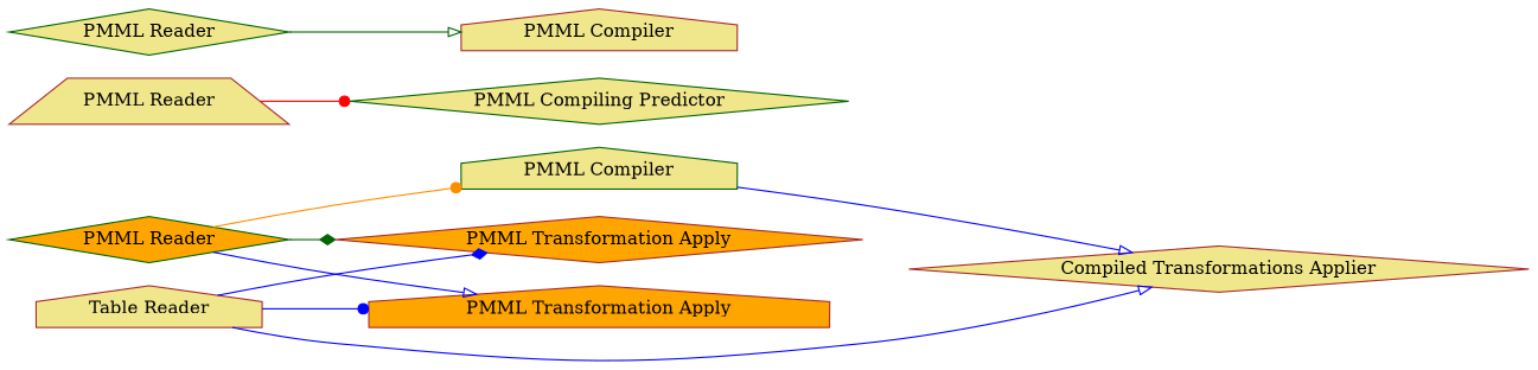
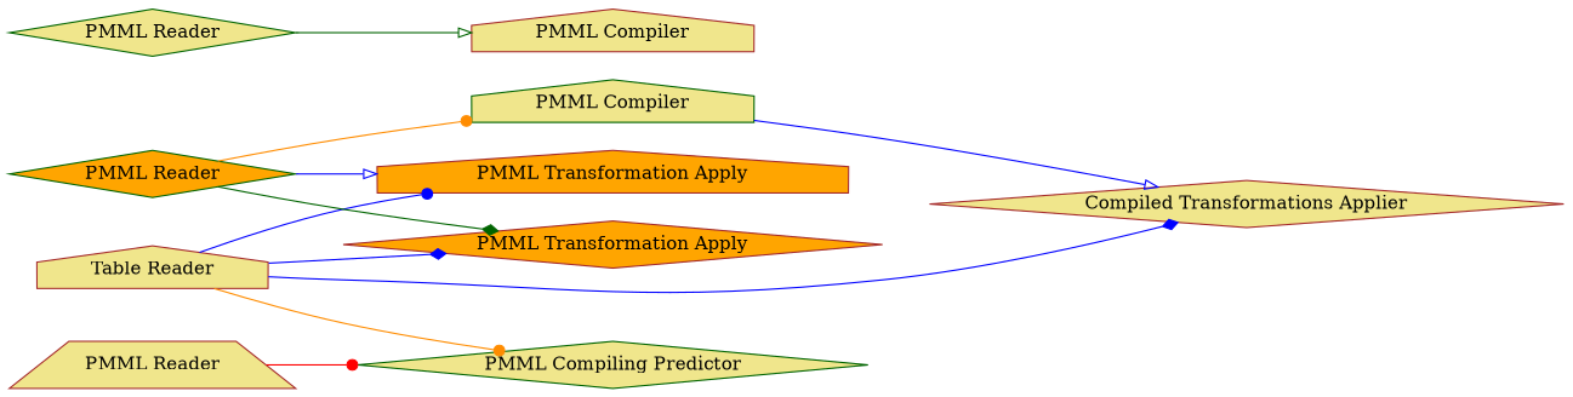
  digraph {
    rankdir=LR
    node [color=brown fillcolor=khaki shape=diamond style=filled]
    edge [arrowhead=onormal color=blue]
    n1 [color=darkgreen label="PMML Compiler" shape=house]
    n2 [label="Compiled Transformations Applier"]
    n3 [label="Table Reader" shape=house]
    n4 [fillcolor=orange label="PMML Transformation Apply"]
    n5 [fillcolor=orange label="PMML Transformation Apply" shape=house]
    n6 [color=darkgreen label="PMML Compiling Predictor"]
    n7 [color=darkgreen fillcolor=orange label="PMML Reader"]
    n8 [color=darkgreen label="PMML Reader"]
    n9 [label="PMML Compiler" shape=house]
    n10 [label="PMML Reader" shape=trapezium]
    n1 -> n2
-   n3 -> n2
+   n3 -> n2 [arrowhead=diamond]
    n3 -> n4 [arrowhead=diamond]
    n3 -> n5 [arrowhead=dot]
+   n3 -> n6 [arrowhead=dot color=darkorange]
    n7 -> n1 [arrowhead=dot color=darkorange]
    n7 -> n4 [arrowhead=diamond color=darkgreen]
    n7 -> n5
    n8 -> n9 [color=darkgreen]
    n10 -> n6 [arrowhead=dot color=red]
  }
